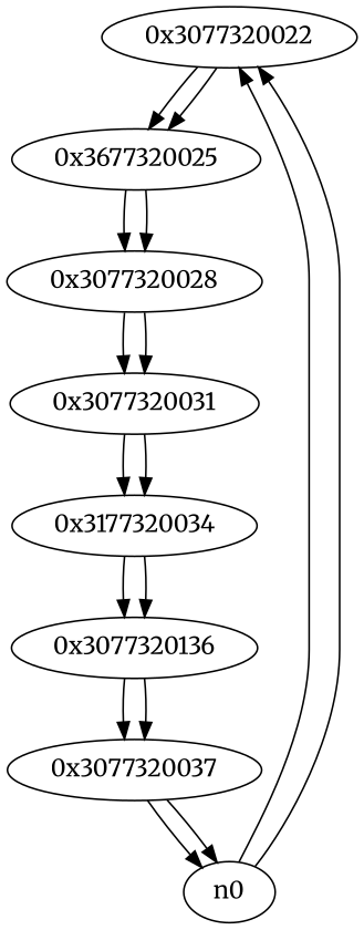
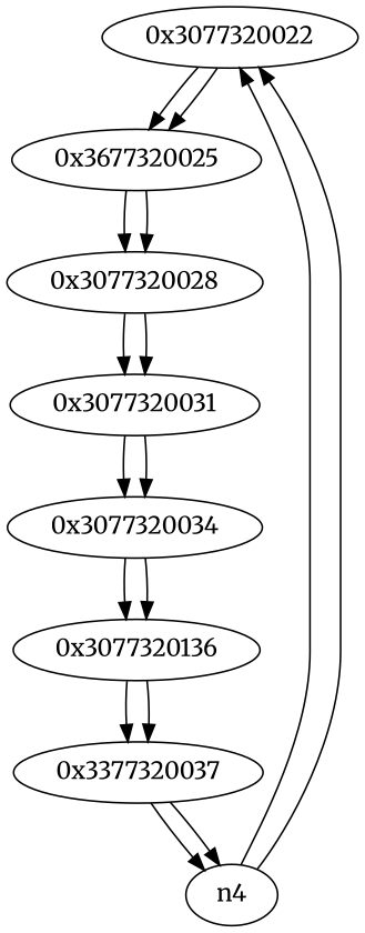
  digraph {
    fontname=Merriweather
    node [fontname=Merriweather]
    edge [fontname=Merriweather]
    n1 [label="0x3077320022"]
    n2 [label="0x3677320025"]
    n3 [label="0x3077320028"]
    n4 [label="0x3077320031"]
-   n5 [label="0x3177320034"]
+   n5 [label="0x3077320034"]
    n6 [label="0x3077320136"]
-   n7 [label="0x3077320037"]
-   n0
+   n7 [label="0x3377320037"]
+   n0 [label=n4]
    n1 -> n2
    n1 -> n2
    n2 -> n3
    n2 -> n3
    n3 -> n4
    n3 -> n4
    n4 -> n5
    n4 -> n5
    n5 -> n6
    n5 -> n6
    n6 -> n7
    n6 -> n7
    n7 -> n0
    n7 -> n0
    n0 -> n1
    n0 -> n1
  }
